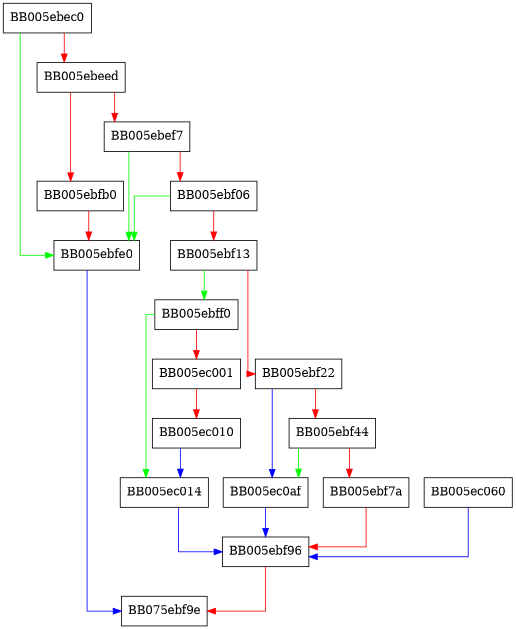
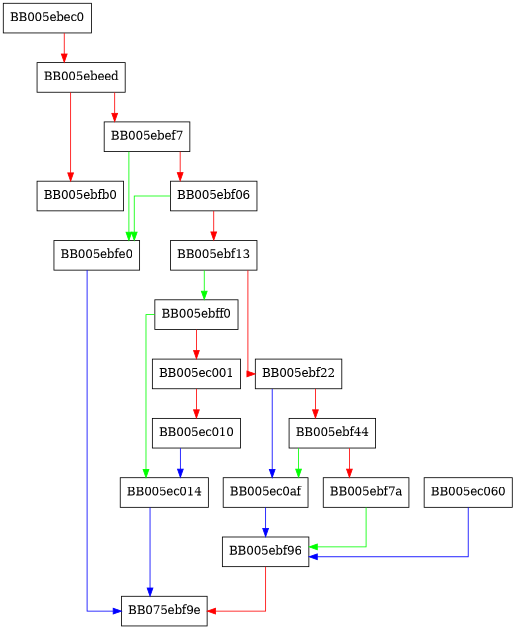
  digraph {
    splines=ortho
    node [shape=box]
    edge [color=red]
    BB005ebec0
    BB005ebfe0
    BB005ebeed
    n4 [label=BB075ebf9e]
    BB005ebfb0
    BB005ebef7
    BB005ebf06
    BB005ebf13
    BB005ebff0
    BB005ebf22
    BB005ec014
    BB005ec001
    BB005ec0af
    BB005ebf44
    BB005ebf96
    BB005ec010
    BB005ebf7a
    BB005ec060
-   BB005ebec0 -> BB005ebfe0 [color=green]
    BB005ebec0 -> BB005ebeed
    BB005ebfe0 -> n4 [color=blue]
    BB005ebeed -> BB005ebfb0
    BB005ebeed -> BB005ebef7
-   BB005ebfb0 -> BB005ebfe0
    BB005ebef7 -> BB005ebfe0 [color=green]
    BB005ebef7 -> BB005ebf06
    BB005ebf06 -> BB005ebfe0 [color=green]
    BB005ebf06 -> BB005ebf13
    BB005ebf13 -> BB005ebff0 [color=green]
    BB005ebf13 -> BB005ebf22
    BB005ebff0 -> BB005ec014 [color=green]
    BB005ebff0 -> BB005ec001
    BB005ebf22 -> BB005ec0af [color=blue]
    BB005ebf22 -> BB005ebf44
-   BB005ec014 -> BB005ebf96 [color=blue]
+   BB005ec014 -> n4 [color=blue]
    BB005ec001 -> BB005ec010
    BB005ec0af -> BB005ebf96 [color=blue]
    BB005ebf44 -> BB005ec0af [color=green]
    BB005ebf44 -> BB005ebf7a
    BB005ebf96 -> n4
    BB005ec010 -> BB005ec014 [color=blue]
-   BB005ebf7a -> BB005ebf96
+   BB005ebf7a -> BB005ebf96 [color=green]
    BB005ec060 -> BB005ebf96 [color=blue]
  }
